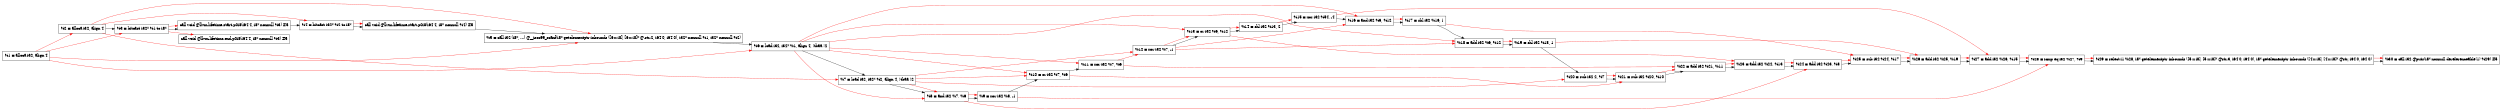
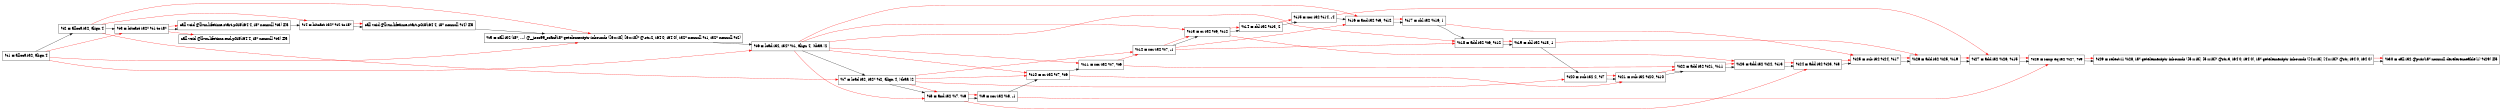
  digraph {
    rankdir=LR
    node [shape=record]
    edge [color=red]
    n1 [label="  %1 = alloca i32, align 4"]
    n2 [label="  %2 = alloca i32, align 4"]
    n3 [label="  %3 = bitcast i32* %1 to i8*"]
    n4 [label="  %5 = call i32 (i8*, ...) @__isoc99_scanf(i8* getelementptr inbounds ([6 x i8], [6 x i8]* @.str.2, i64 0, i64 0), i32* nonnull %1, i32* nonnull %2)"]
    n5 [label="  %6 = load i32, i32* %1, align 4, !tbaa !2"]
    n6 [label="  %4 = bitcast i32* %2 to i8*"]
    n7 [label="  %7 = load i32, i32* %2, align 4, !tbaa !2"]
    n8 [label="  call void @llvm.lifetime.start.p0i8(i64 4, i8* nonnull %3) #5"]
    n9 [label="  call void @llvm.lifetime.end.p0i8(i64 4, i8* nonnull %3) #5"]
    n10 [label="  %8 = and i32 %7, %6"]
    n11 [label="  %10 = or i32 %7, %6"]
    n12 [label="  %11 = xor i32 %7, %6"]
    n13 [label="  %13 = or i32 %6, %12"]
    n14 [label="  %16 = and i32 %6, %12"]
    n15 [label="  %18 = add i32 %6, %12"]
    n16 [label="  call void @llvm.lifetime.start.p0i8(i64 4, i8* nonnull %4) #5"]
    n17 [label="  %12 = xor i32 %7, -1"]
    n18 [label="  %20 = sub i32 2, %7"]
    n19 [label="  %9 = xor i32 %8, -1"]
    n20 [label="  %24 = add i32 %23, %8"]
    n21 [label="  %21 = sub i32 %20, %10"]
    n22 [label="  %22 = add i32 %21, %11"]
    n23 [label="  %14 = shl i32 %13, 2"]
    n24 [label="  %23 = add i32 %22, %13"]
    n25 [label="  %17 = shl i32 %16, 1"]
    n26 [label="  %19 = shl i32 %18, 1"]
    n27 [label="  %28 = icmp eq i32 %27, %9"]
    n28 [label="  %25 = sub i32 %24, %17"]
    n29 [label="  %29 = select i1 %28, i8* getelementptr inbounds ([5 x i8], [5 x i8]* @str.3, i64 0, i64 0), i8* getelementptr inbounds ([4 x i8], [4 x i8]* @str, i64 0, i64 0)"]
-   n30 [label="%15 = xor i32 %54, -4"]
+   n30 [label="  %15 = xor i32 %14, -4"]
    n31 [label="  %27 = add i32 %26, %15"]
    n32 [label="  %26 = add i32 %25, %19"]
    n33 [label="  %30 = call i32 @puts(i8* nonnull dereferenceable(1) %29) #5"]
-   n1 -> n2
+   n1 -> n2 [color=""]
    n1 -> n3
    n1 -> n4
    n1 -> n5
    n2 -> n3 [color=""]
    n2 -> n4
    n2 -> n6
    n2 -> n7
    n3 -> n8 [color=""]
    n3 -> n8
    n3 -> n9
    n4 -> n5 [color=""]
    n5 -> n7 [color=""]
    n5 -> n10
    n5 -> n11
    n5 -> n12
    n5 -> n13
    n5 -> n14
    n5 -> n15
    n6 -> n16 [color=""]
    n6 -> n16
    n7 -> n10 [color=""]
    n7 -> n10
    n7 -> n11
    n7 -> n17
    n7 -> n18
    n8 -> n6 [color=""]
    n10 -> n19 [color=""]
    n10 -> n19
    n10 -> n20
    n11 -> n12 [color=""]
    n11 -> n21
    n12 -> n17
    n12 -> n22
    n13 -> n23 [color=""]
    n13 -> n23
    n13 -> n24
    n14 -> n25 [color=""]
    n14 -> n25
    n15 -> n26 [color=""]
    n15 -> n26
    n16 -> n4 [color=""]
    n17 -> n13 [color=""]
    n17 -> n13
    n17 -> n14
    n17 -> n15
    n18 -> n21 [color=""]
    n18 -> n21
    n19 -> n11 [color=""]
    n19 -> n27
    n20 -> n28 [color=""]
    n20 -> n28
    n21 -> n22 [color=""]
    n21 -> n22
    n22 -> n24 [color=""]
    n22 -> n24
    n23 -> n30 [color=""]
    n23 -> n30
    n24 -> n20 [color=""]
    n24 -> n20
    n25 -> n15 [color=""]
    n25 -> n28
    n26 -> n18 [color=""]
    n26 -> n32
    n27 -> n29 [color=""]
    n27 -> n29
    n28 -> n32 [color=""]
    n28 -> n32
    n29 -> n33 [color=""]
    n29 -> n33
    n30 -> n14 [color=""]
    n30 -> n31
    n31 -> n27 [color=""]
    n31 -> n27
    n32 -> n31 [color=""]
    n32 -> n31
  }
